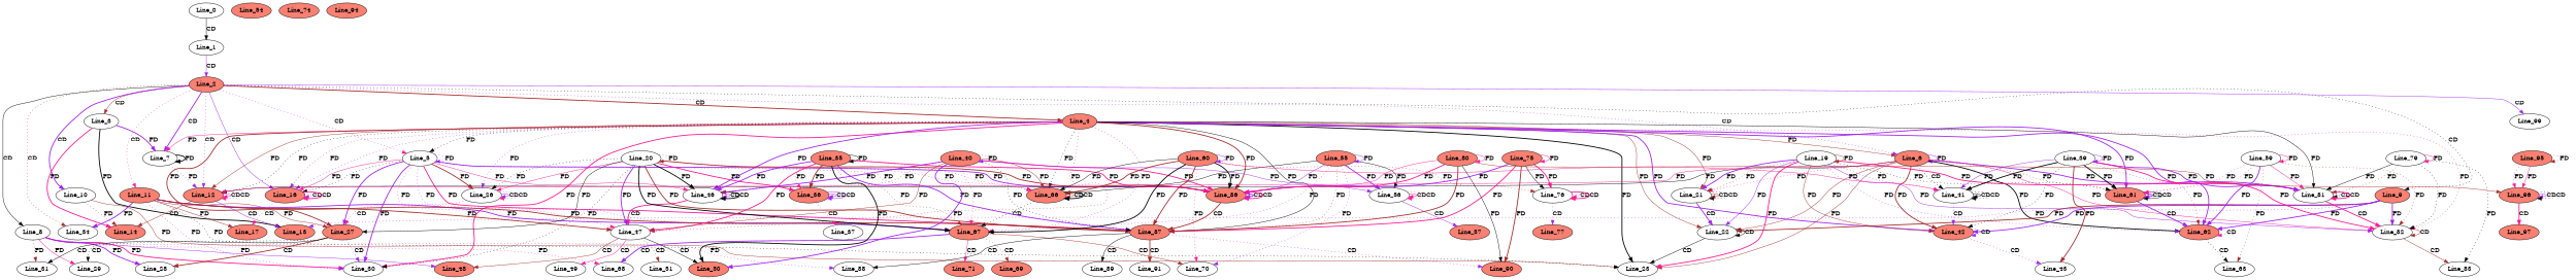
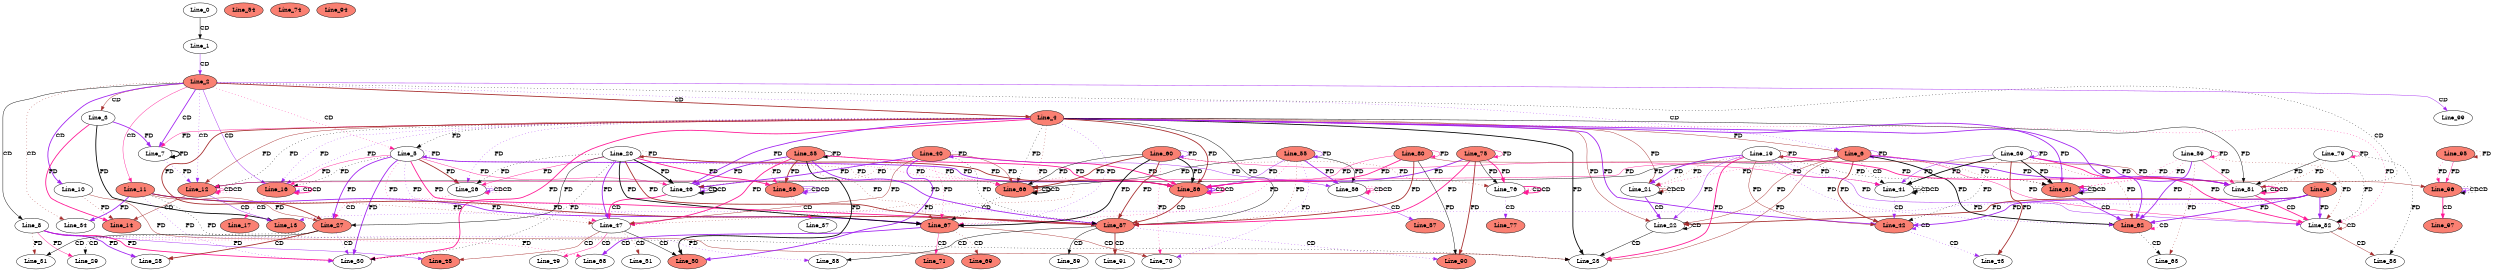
  digraph {
    node [fillcolor=white style=filled]
    edge [color=purple style=bold]
    Line_0
    Line_1
    Line_2 [fillcolor=salmon]
    Line_3
    Line_4 [fillcolor=salmon]
    Line_5
    Line_6 [fillcolor=salmon]
    Line_7
    Line_8
    Line_9 [fillcolor=salmon]
    Line_10
    Line_11 [fillcolor=salmon]
    Line_12 [fillcolor=salmon]
    Line_16 [fillcolor=salmon]
    Line_34
    Line_99
    Line_13 [fillcolor=salmon]
    Line_14 [fillcolor=salmon]
    Line_21
    Line_22
    Line_23
    Line_26
    Line_27 [fillcolor=salmon]
    Line_30
    Line_42 [fillcolor=salmon]
    Line_46
    Line_47
    Line_61 [fillcolor=salmon]
    Line_62 [fillcolor=salmon]
    Line_66 [fillcolor=salmon]
    Line_67 [fillcolor=salmon]
    Line_81
    Line_82
    Line_86 [fillcolor=salmon]
    Line_87 [fillcolor=salmon]
    Line_41
    Line_28
    Line_29
    Line_31
    Line_48 [fillcolor=salmon]
    Line_68
    Line_88
    Line_17 [fillcolor=salmon]
    Line_43
    Line_50 [fillcolor=salmon]
    Line_49
    Line_51
    Line_63
    Line_70
    Line_69 [fillcolor=salmon]
    Line_71 [fillcolor=salmon]
    Line_83
    Line_90 [fillcolor=salmon]
    Line_89
    Line_91
    Line_19
    Line_20
    Line_36 [fillcolor=salmon]
    Line_37
    Line_35 [fillcolor=salmon]
    Line_39
    Line_40 [fillcolor=salmon]
    Line_56
    Line_57 [fillcolor=salmon]
    Line_54 [fillcolor=salmon]
    Line_55 [fillcolor=salmon]
    Line_59
    Line_60 [fillcolor=salmon]
    Line_76
    Line_77 [fillcolor=salmon]
    Line_74 [fillcolor=salmon]
    Line_75 [fillcolor=salmon]
    Line_79
    Line_80 [fillcolor=salmon]
    Line_96 [fillcolor=salmon]
    Line_97 [fillcolor=salmon]
    Line_94 [fillcolor=salmon]
    Line_95 [fillcolor=salmon]
    Line_0 -> Line_1 [color=black label=CD style=solid]
    Line_1 -> Line_2 [label=CD style=solid]
    Line_2 -> Line_3 [color=brown label=CD style=solid]
    Line_2 -> Line_4 [color=brown label=CD]
    Line_2 -> Line_5 [color=deeppink label=CD style=dotted]
    Line_2 -> Line_6 [label=CD style=dotted]
    Line_2 -> Line_7 [label=CD]
    Line_2 -> Line_8 [color=black label=CD style=solid]
    Line_2 -> Line_9 [color=black label=CD style=dotted]
    Line_2 -> Line_10 [label=CD]
-   Line_2 -> Line_11 [color=deeppink label=CD style=dotted]
+   Line_2 -> Line_11 [color=deeppink label=CD style=solid]
    Line_2 -> Line_12 [label=CD style=dotted]
    Line_2 -> Line_16 [label=CD style=solid]
    Line_2 -> Line_34 [color=brown label=CD style=dotted]
    Line_2 -> Line_99 [label=CD style=solid]
    Line_3 -> Line_7 [label=FD]
    Line_3 -> Line_13 [color=black label=FD]
    Line_3 -> Line_14 [color=deeppink label=FD]
    Line_4 -> Line_5 [color=black label=FD style=dotted]
    Line_4 -> Line_6 [color=brown label=FD style=solid]
    Line_4 -> Line_7 [color=deeppink label=FD style=solid]
    Line_4 -> Line_12 [color=black label=FD style=dotted]
    Line_4 -> Line_12 [color=brown label=FD style=solid]
    Line_4 -> Line_16 [label=FD style=dotted]
    Line_4 -> Line_16 [label=FD style=dotted]
    Line_4 -> Line_21 [color=brown label=FD style=solid]
    Line_4 -> Line_22 [color=brown label=FD style=solid]
    Line_4 -> Line_23 [color=black label=FD]
    Line_4 -> Line_26 [label=FD style=dotted]
    Line_4 -> Line_27 [color=brown label=FD]
    Line_4 -> Line_30 [color=deeppink label=FD]
    Line_4 -> Line_42 [label=FD]
    Line_4 -> Line_46 [label=FD]
    Line_4 -> Line_47 [color=brown label=FD style=dotted]
    Line_4 -> Line_61 [label=FD]
    Line_4 -> Line_62 [label=FD]
    Line_4 -> Line_66 [color=black label=FD style=dotted]
    Line_4 -> Line_67 [label=FD style=dotted]
    Line_4 -> Line_81 [color=black label=FD style=solid]
    Line_4 -> Line_82 [color=deeppink label=FD style=dotted]
    Line_4 -> Line_86 [color=brown label=FD]
    Line_4 -> Line_87 [color=black label=FD style=solid]
    Line_5 -> Line_5 [label=FD style=dotted]
    Line_5 -> Line_16 [color=deeppink label=FD style=solid]
    Line_5 -> Line_16 [color=black label=FD style=dotted]
    Line_5 -> Line_26 [color=brown label=FD]
    Line_5 -> Line_27 [label=FD]
    Line_5 -> Line_30 [label=FD]
    Line_5 -> Line_46 [color=deeppink label=FD style=solid]
    Line_5 -> Line_47 [color=deeppink label=FD style=dotted]
    Line_5 -> Line_66 [color=brown label=FD style=dotted]
    Line_5 -> Line_67 [label=FD style=dotted]
    Line_5 -> Line_86 [label=FD]
    Line_5 -> Line_87 [color=deeppink label=FD]
    Line_6 -> Line_6 [label=FD style=solid]
    Line_6 -> Line_12 [color=black label=FD style=solid]
    Line_6 -> Line_12 [color=deeppink label=FD style=solid]
    Line_6 -> Line_21 [color=deeppink label=FD style=dotted]
    Line_6 -> Line_22 [color=brown label=FD style=solid]
    Line_6 -> Line_23 [color=brown label=FD style=solid]
    Line_6 -> Line_42 [color=brown label=FD]
    Line_6 -> Line_61 [color=brown label=FD style=dotted]
    Line_6 -> Line_62 [color=black label=FD]
    Line_6 -> Line_81 [label=FD]
    Line_6 -> Line_82 [color=deeppink label=FD style=solid]
    Line_6 -> Line_41 [color=black label=CD style=dotted]
    Line_7 -> Line_7 [color=black label=FD]
    Line_7 -> Line_12 [label=FD style=dotted]
    Line_8 -> Line_30 [color=deeppink label=FD]
    Line_8 -> Line_28 [label=FD]
    Line_8 -> Line_29 [color=deeppink label=FD style=solid]
    Line_8 -> Line_31 [color=brown label=FD style=dotted]
    Line_8 -> Line_48 [label=FD style=solid]
    Line_8 -> Line_68 [color=deeppink label=FD style=dotted]
    Line_8 -> Line_88 [label=FD style=dotted]
    Line_9 -> Line_13 [label=FD style=dotted]
    Line_9 -> Line_22 [color=brown label=FD]
    Line_9 -> Line_42 [label=FD]
    Line_9 -> Line_62 [label=FD]
    Line_9 -> Line_82 [label=FD]
    Line_10 -> Line_14 [color=brown label=FD style=dotted]
    Line_10 -> Line_23 [color=brown label=FD style=solid]
    Line_11 -> Line_34 [label=FD]
    Line_11 -> Line_23 [color=black label=FD style=dotted]
    Line_11 -> Line_27 [color=brown label=FD style=solid]
    Line_11 -> Line_30 [label=FD style=dotted]
-   Line_11 -> Line_47 [color=brown label=FD]
+   Line_11 -> Line_47 [color=brown label=FD style=dotted]
    Line_11 -> Line_67 [label=FD]
    Line_11 -> Line_87 [color=brown label=FD]
-   Line_11 -> Line_17 [color=brown label=FD style=solid]
    Line_12 -> Line_12 [color=deeppink label=CD style=solid]
    Line_12 -> Line_12 [color=deeppink label=CD style=dotted]
    Line_12 -> Line_13 [label=CD style=solid]
    Line_12 -> Line_14 [color=brown label=CD style=solid]
    Line_16 -> Line_16 [label=CD style=dotted]
    Line_16 -> Line_16 [color=deeppink label=CD]
    Line_16 -> Line_17 [color=deeppink label=CD style=dotted]
    Line_21 -> Line_21 [color=brown label=CD style=solid]
    Line_21 -> Line_21 [color=black label=CD style=dotted]
    Line_21 -> Line_22 [label=CD]
    Line_22 -> Line_22 [color=black label=CD style=solid]
    Line_22 -> Line_23 [color=black label=CD style=solid]
    Line_26 -> Line_26 [label=CD style=solid]
    Line_26 -> Line_26 [color=deeppink label=CD style=dotted]
    Line_26 -> Line_27 [color=deeppink label=CD style=dotted]
    Line_27 -> Line_30 [label=CD style=dotted]
    Line_27 -> Line_28 [color=brown label=CD]
    Line_27 -> Line_29 [color=black label=CD style=dotted]
    Line_27 -> Line_31 [color=black label=CD style=solid]
    Line_42 -> Line_42 [label=CD style=dotted]
    Line_42 -> Line_43 [label=CD style=dotted]
    Line_46 -> Line_46 [label=CD style=solid]
    Line_46 -> Line_46 [color=black label=CD]
    Line_46 -> Line_47 [color=deeppink label=CD]
    Line_47 -> Line_48 [color=brown label=CD style=solid]
    Line_47 -> Line_50 [color=black label=CD style=solid]
    Line_47 -> Line_49 [color=deeppink label=CD style=solid]
    Line_47 -> Line_51 [color=brown label=CD style=dotted]
    Line_61 -> Line_61 [label=CD]
    Line_61 -> Line_61 [color=black label=CD style=solid]
    Line_61 -> Line_62 [label=CD]
    Line_62 -> Line_62 [color=deeppink label=CD style=dotted]
    Line_62 -> Line_63 [color=black label=CD style=dotted]
    Line_66 -> Line_66 [color=brown label=CD style=solid]
    Line_66 -> Line_66 [color=black label=CD]
    Line_66 -> Line_67 [color=black label=CD style=dotted]
    Line_67 -> Line_68 [label=CD]
    Line_67 -> Line_70 [color=brown label=CD style=solid]
    Line_67 -> Line_69 [color=brown label=CD style=dotted]
    Line_67 -> Line_71 [color=deeppink label=CD style=solid]
    Line_81 -> Line_81 [color=black label=CD style=dotted]
    Line_81 -> Line_81 [color=deeppink label=CD]
    Line_81 -> Line_82 [color=deeppink label=CD]
    Line_82 -> Line_82 [color=brown label=CD style=solid]
    Line_82 -> Line_83 [color=brown label=CD style=solid]
    Line_86 -> Line_86 [label=CD]
    Line_86 -> Line_86 [color=deeppink label=CD]
    Line_86 -> Line_87 [color=brown label=CD]
    Line_87 -> Line_88 [color=black label=CD style=solid]
    Line_87 -> Line_90 [label=CD style=dotted]
    Line_87 -> Line_89 [color=black label=CD style=solid]
    Line_87 -> Line_91 [color=brown label=CD]
    Line_41 -> Line_42 [label=CD style=dotted]
    Line_41 -> Line_41 [color=black label=CD style=solid]
    Line_41 -> Line_41 [color=black label=CD style=dotted]
    Line_19 -> Line_21 [label=FD]
    Line_19 -> Line_21 [color=brown label=FD style=dotted]
    Line_19 -> Line_22 [label=FD style=solid]
    Line_19 -> Line_23 [color=deeppink label=FD]
    Line_19 -> Line_42 [color=brown label=FD style=solid]
    Line_19 -> Line_61 [color=black label=FD style=dotted]
    Line_19 -> Line_62 [label=FD style=dotted]
    Line_19 -> Line_81 [color=deeppink label=FD]
    Line_19 -> Line_82 [label=FD style=solid]
    Line_19 -> Line_41 [label=FD style=dotted]
    Line_19 -> Line_19 [color=brown label=FD style=solid]
    Line_20 -> Line_26 [color=black label=FD style=dotted]
    Line_20 -> Line_26 [color=deeppink label=FD style=solid]
    Line_20 -> Line_27 [color=black label=FD style=solid]
    Line_20 -> Line_30 [color=black label=FD style=dotted]
    Line_20 -> Line_46 [color=black label=FD]
    Line_20 -> Line_47 [label=FD]
    Line_20 -> Line_66 [color=deeppink label=FD style=dotted]
    Line_20 -> Line_67 [color=black label=FD]
    Line_20 -> Line_86 [color=brown label=FD]
    Line_20 -> Line_87 [color=brown label=FD]
    Line_20 -> Line_20 [color=brown label=FD style=dotted]
    Line_20 -> Line_36 [color=deeppink label=FD]
    Line_36 -> Line_36 [label=CD style=solid]
    Line_36 -> Line_36 [label=CD style=solid]
    Line_36 -> Line_37 [color=deeppink label=CD style=dotted]
    Line_35 -> Line_46 [label=FD]
    Line_35 -> Line_47 [color=deeppink label=FD]
    Line_35 -> Line_66 [color=deeppink label=FD style=dotted]
    Line_35 -> Line_67 [color=brown label=FD style=dotted]
    Line_35 -> Line_86 [color=deeppink label=FD]
    Line_35 -> Line_87 [label=FD]
    Line_35 -> Line_50 [color=black label=FD]
    Line_35 -> Line_36 [color=deeppink label=FD style=dotted]
    Line_35 -> Line_36 [color=brown label=FD]
    Line_35 -> Line_35 [color=black label=FD style=solid]
    Line_39 -> Line_42 [color=black label=FD style=dotted]
    Line_39 -> Line_61 [color=black label=FD]
    Line_39 -> Line_62 [color=brown label=FD style=dotted]
    Line_39 -> Line_81 [label=FD]
    Line_39 -> Line_82 [color=deeppink label=FD]
    Line_39 -> Line_41 [color=black label=FD]
    Line_39 -> Line_41 [label=FD style=solid]
    Line_39 -> Line_43 [color=brown label=FD]
    Line_39 -> Line_39 [label=FD style=solid]
    Line_40 -> Line_46 [label=FD]
    Line_40 -> Line_46 [color=brown label=FD style=dotted]
    Line_40 -> Line_47 [color=brown label=FD style=solid]
    Line_40 -> Line_66 [color=brown label=FD style=solid]
    Line_40 -> Line_67 [color=deeppink label=FD style=dotted]
    Line_40 -> Line_86 [color=deeppink label=FD]
    Line_40 -> Line_87 [color=black label=FD style=dotted]
    Line_40 -> Line_50 [label=FD]
    Line_40 -> Line_40 [label=FD style=dotted]
    Line_40 -> Line_56 [label=FD style=solid]
    Line_56 -> Line_56 [color=deeppink label=CD style=solid]
    Line_56 -> Line_56 [color=deeppink label=CD style=dotted]
    Line_56 -> Line_57 [label=CD style=solid]
    Line_55 -> Line_66 [color=black label=FD style=solid]
    Line_55 -> Line_67 [color=deeppink label=FD style=dotted]
    Line_55 -> Line_86 [label=FD style=solid]
    Line_55 -> Line_87 [color=brown label=FD style=dotted]
    Line_55 -> Line_70 [label=FD style=dotted]
    Line_55 -> Line_56 [label=FD]
    Line_55 -> Line_56 [color=black label=FD style=solid]
    Line_55 -> Line_55 [label=FD style=solid]
    Line_59 -> Line_61 [color=deeppink label=FD style=dotted]
    Line_59 -> Line_61 [color=deeppink label=FD style=dotted]
    Line_59 -> Line_62 [label=FD]
    Line_59 -> Line_81 [color=deeppink label=FD style=solid]
    Line_59 -> Line_82 [color=brown label=FD style=dotted]
    Line_59 -> Line_63 [color=brown label=FD style=dotted]
    Line_59 -> Line_59 [color=deeppink label=FD style=solid]
    Line_60 -> Line_66 [color=black label=FD style=solid]
    Line_60 -> Line_66 [color=brown label=FD]
    Line_60 -> Line_67 [color=black label=FD]
    Line_60 -> Line_86 [color=black label=FD]
    Line_60 -> Line_87 [color=brown label=FD]
    Line_60 -> Line_41 [color=deeppink label=FD style=solid]
    Line_60 -> Line_70 [color=deeppink label=FD style=dotted]
    Line_60 -> Line_60 [label=FD style=solid]
    Line_60 -> Line_76 [color=brown label=FD style=dotted]
    Line_76 -> Line_76 [color=deeppink label=CD style=dotted]
    Line_76 -> Line_76 [color=deeppink label=CD]
    Line_76 -> Line_77 [label=CD style=dotted]
    Line_75 -> Line_86 [label=FD]
    Line_75 -> Line_87 [color=deeppink label=FD]
    Line_75 -> Line_90 [color=brown label=FD]
    Line_75 -> Line_76 [color=black label=FD style=solid]
    Line_75 -> Line_76 [color=deeppink label=FD]
    Line_75 -> Line_75 [color=deeppink label=FD style=solid]
    Line_79 -> Line_81 [color=black label=FD style=solid]
    Line_79 -> Line_81 [color=brown label=FD style=dotted]
    Line_79 -> Line_82 [color=black label=FD style=dotted]
    Line_79 -> Line_83 [color=black label=FD style=dotted]
    Line_79 -> Line_79 [color=deeppink label=FD style=solid]
    Line_80 -> Line_86 [color=deeppink label=FD]
    Line_80 -> Line_86 [color=deeppink label=FD style=solid]
    Line_80 -> Line_87 [color=brown label=FD]
    Line_80 -> Line_90 [color=black label=FD style=solid]
    Line_80 -> Line_80 [color=deeppink label=FD style=solid]
    Line_80 -> Line_96 [color=brown label=FD style=solid]
    Line_96 -> Line_96 [label=CD style=solid]
    Line_96 -> Line_96 [color=black label=CD style=dotted]
    Line_96 -> Line_97 [color=deeppink label=CD]
    Line_95 -> Line_96 [color=deeppink label=FD style=solid]
    Line_95 -> Line_96 [color=deeppink label=FD style=dotted]
    Line_95 -> Line_95 [color=brown label=FD style=dotted]
  }
